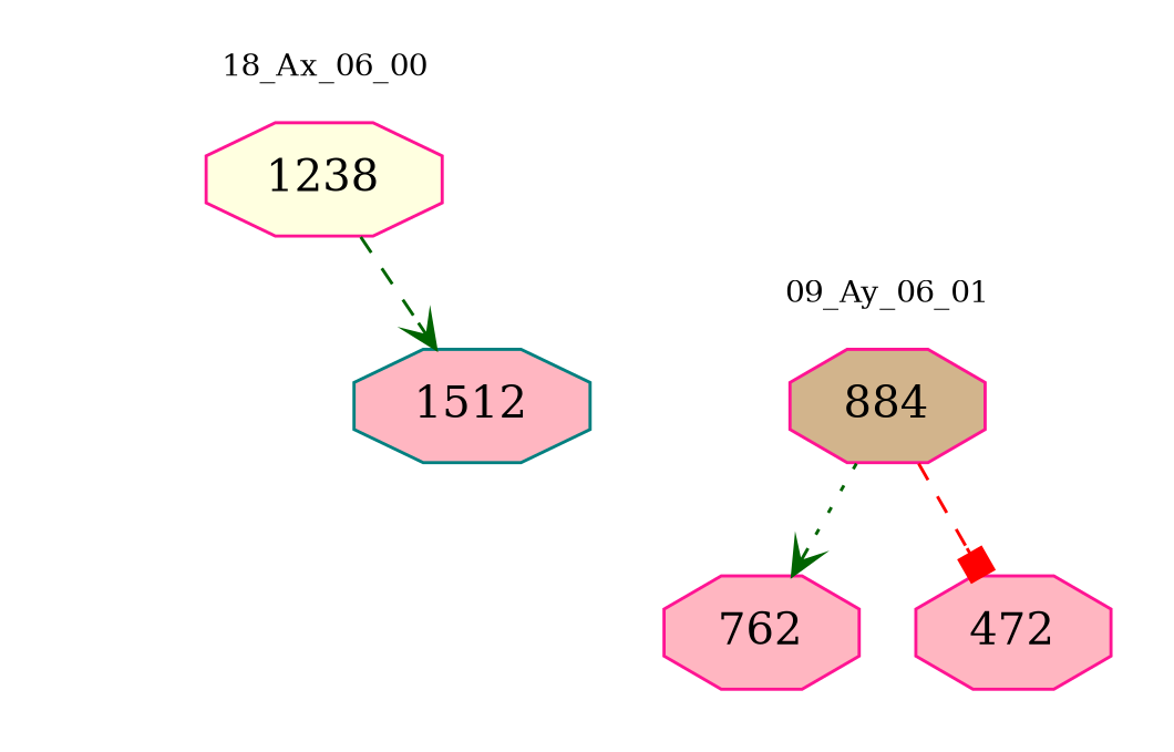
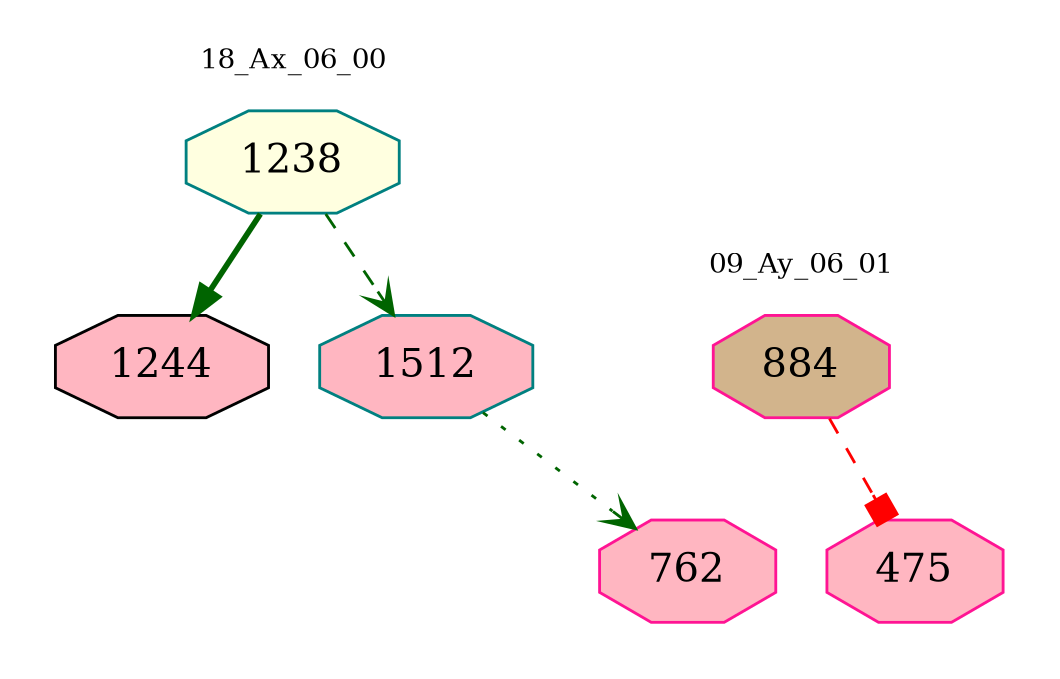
  digraph {
    node [color=deeppink fillcolor=lightpink shape=octagon style=filled]
    edge [arrowhead=vee color=darkgreen style=dashed]
-   n1 [fillcolor=lightyellow label=1238]
+   n1 [color=teal fillcolor=lightyellow label=1238]
+   n2 [color=black label=1244]
    n3 [color=teal label=1512]
    n4 [fillcolor=tan label=884]
-   n5 [label=472]
+   n5 [label=475]
    n6 [label=762]
    subgraph cluster_1 {
      color=white
      fontsize=10
      label="18_Ax_06_00"
      n1
+     n2
      n3
    }
    subgraph cluster_2 {
      color=white
      fontsize=10
      label="09_Ay_06_01"
      n4
      n5
      n6
    }
+   n1 -> n2 [arrowhead=normal style=bold]
    n1 -> n3
    n4 -> n5 [arrowhead=box color=red]
-   n4 -> n6 [style=dotted]
+   n3 -> n6 [style=dotted]
  }
